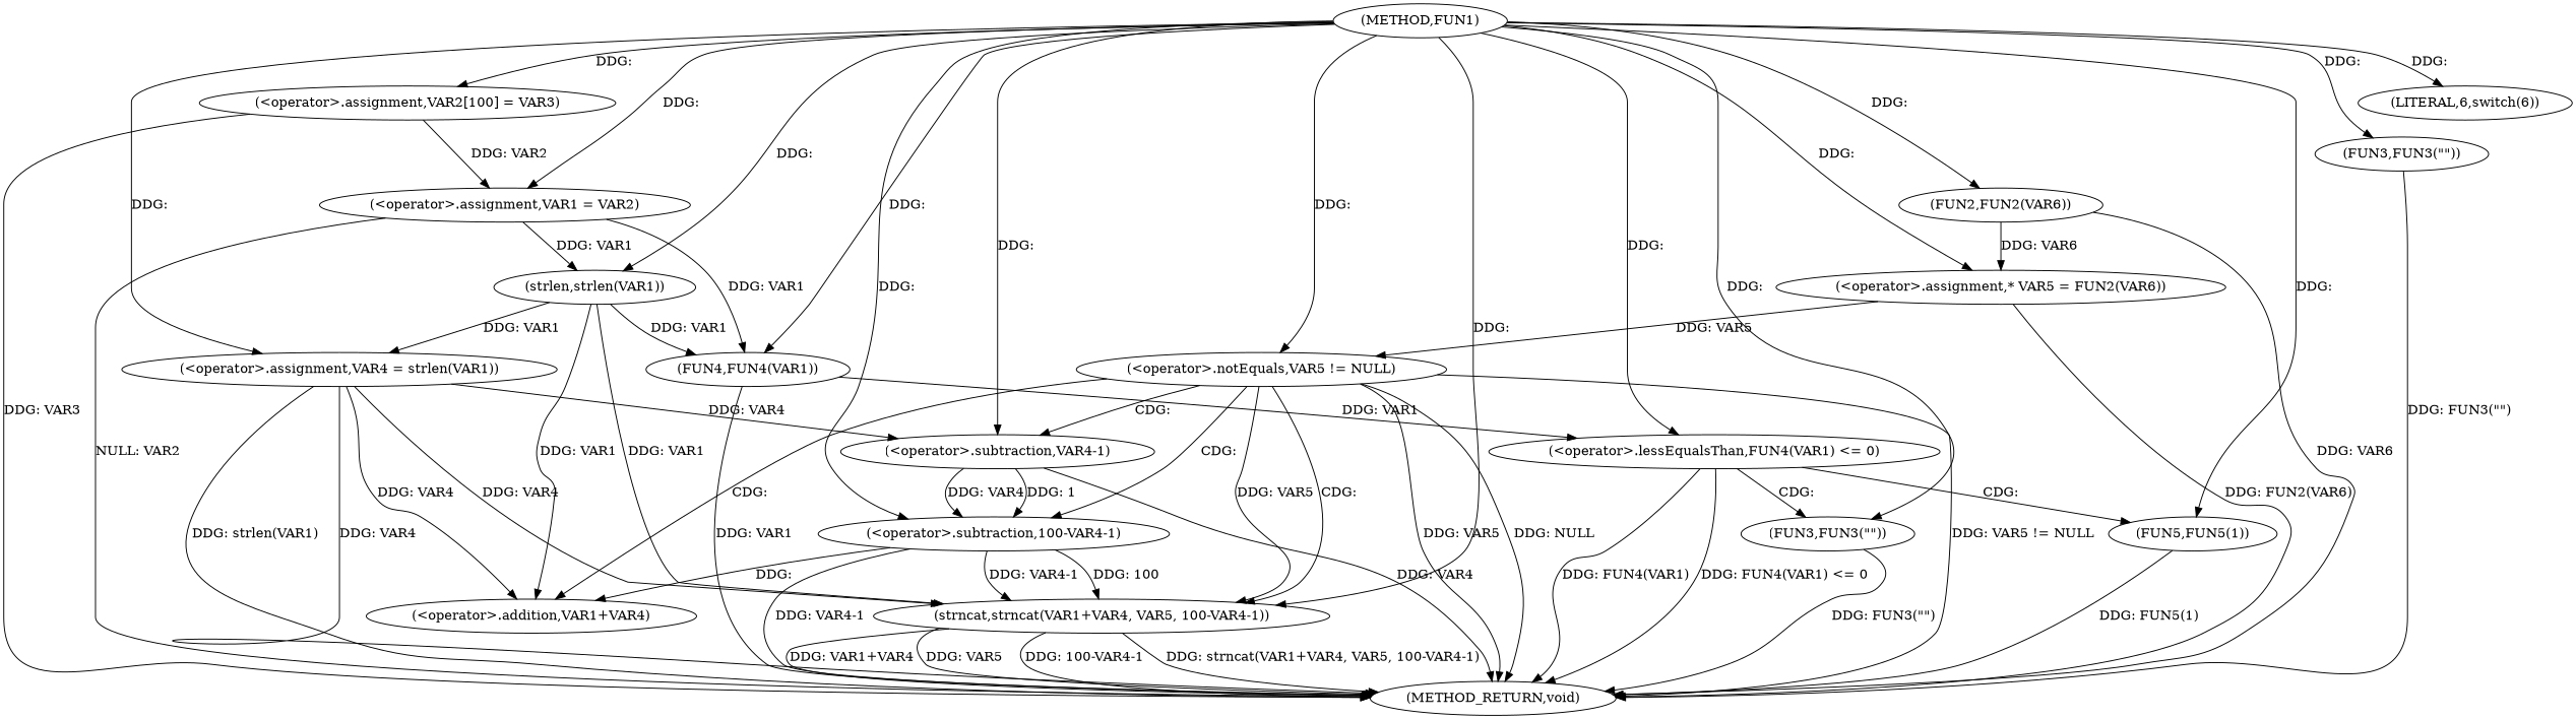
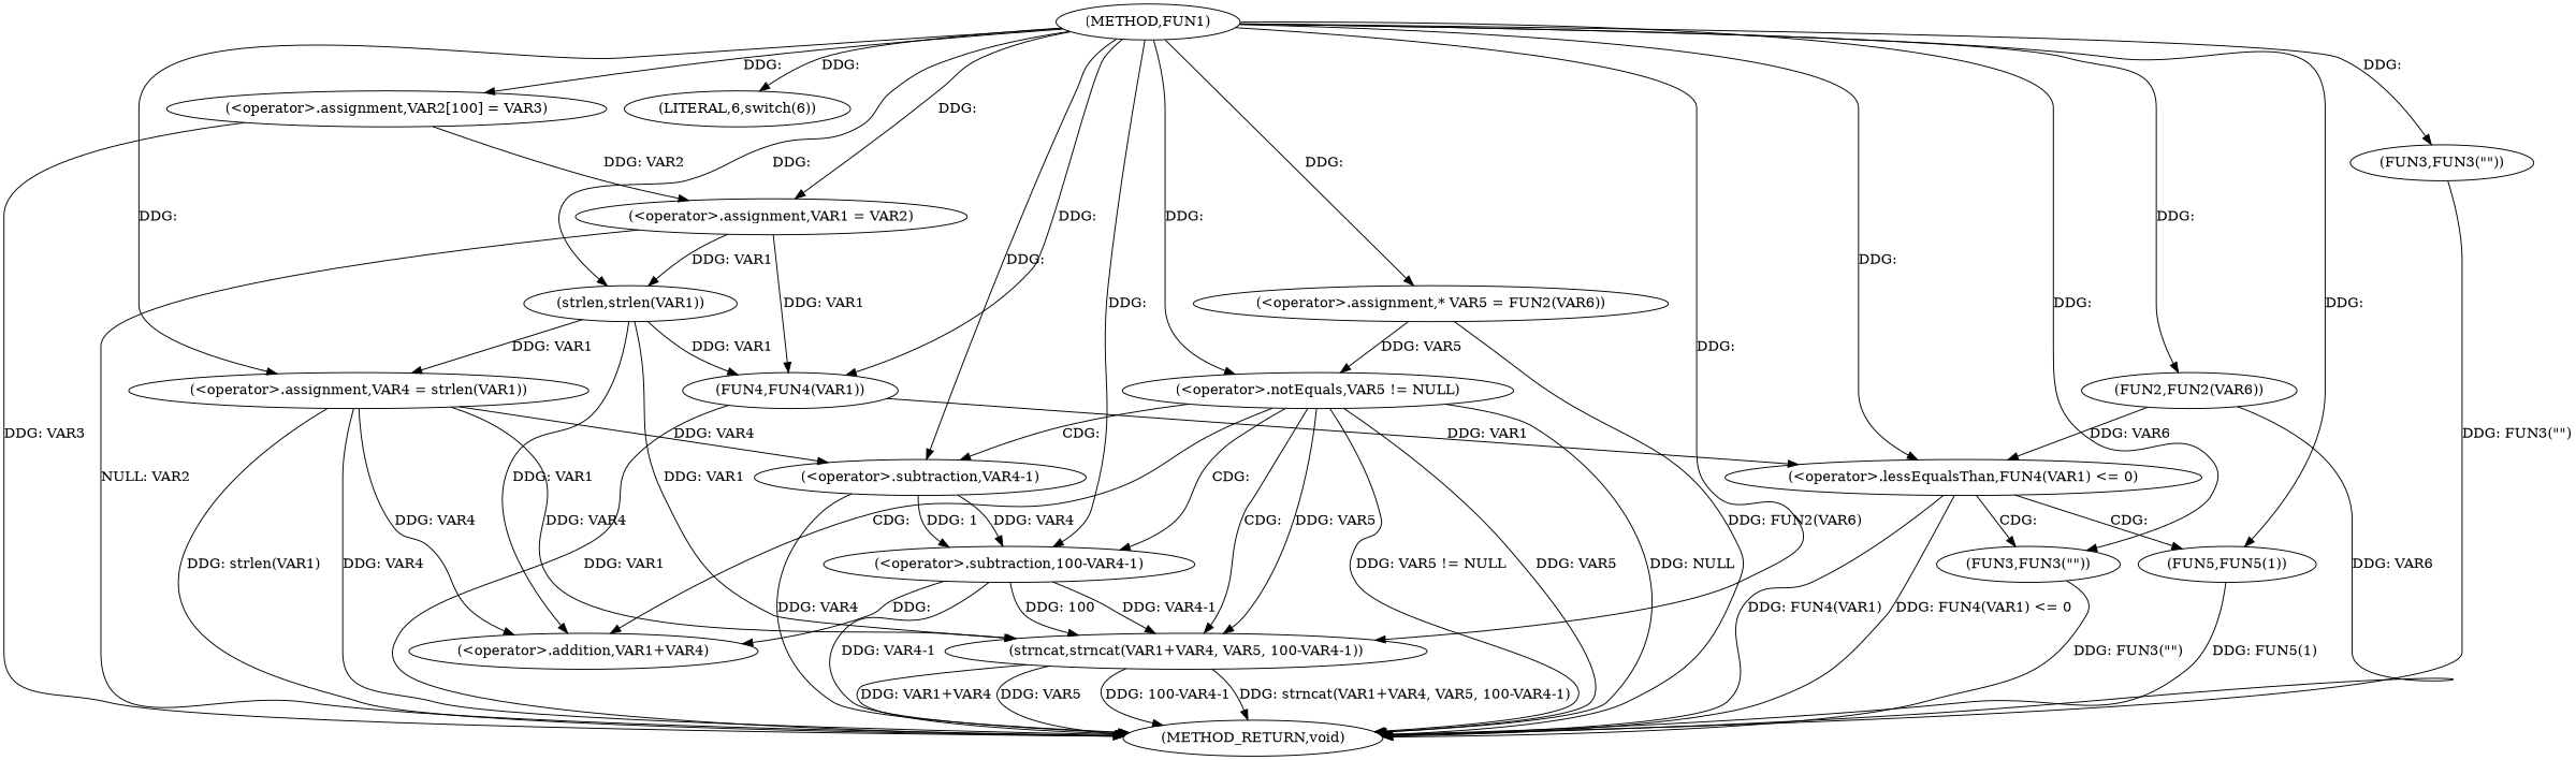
  digraph {
    n1 [label="(METHOD,FUN1)"]
    n2 [label="(<operator>.assignment,VAR2[100] = VAR3)"]
    n3 [label="(<operator>.assignment,VAR1 = VAR2)"]
    n4 [label="(LITERAL,6,switch(6))"]
    n5 [label="(<operator>.assignment,VAR4 = strlen(VAR1))"]
    n6 [label="(strlen,strlen(VAR1))"]
    n7 [label="(<operator>.assignment,* VAR5 = FUN2(VAR6))"]
    n8 [label="(FUN2,FUN2(VAR6))"]
    n9 [label="(<operator>.notEquals,VAR5 != NULL)"]
    n10 [label="(strncat,strncat(VAR1+VAR4, VAR5, 100-VAR4-1))"]
    n11 [label="(<operator>.subtraction,100-VAR4-1)"]
    n12 [label="(<operator>.subtraction,VAR4-1)"]
    n13 [label="(FUN3,FUN3(\"\"))"]
    n14 [label="(<operator>.lessEqualsThan,FUN4(VAR1) <= 0)"]
    n15 [label="(FUN4,FUN4(VAR1))"]
    n16 [label="(FUN3,FUN3(\"\"))"]
    n17 [label="(FUN5,FUN5(1))"]
    n18 [label="(METHOD_RETURN,void)"]
    n19 [label="(<operator>.addition,VAR1+VAR4)"]
    n1 -> n2 [label="DDG: "]
    n1 -> n3 [label="DDG: "]
    n1 -> n4 [label="DDG: "]
    n1 -> n5 [label="DDG: "]
    n1 -> n6 [label="DDG: "]
    n1 -> n7 [label="DDG: "]
    n1 -> n8 [label="DDG: "]
    n1 -> n9 [label="DDG: "]
    n1 -> n10 [label="DDG: "]
    n1 -> n11 [label="DDG: "]
    n1 -> n12 [label="DDG: "]
    n1 -> n13 [label="DDG: "]
    n1 -> n14 [label="DDG: "]
    n1 -> n15 [label="DDG: "]
    n1 -> n16 [label="DDG: "]
    n1 -> n17 [label="DDG: "]
    n2 -> n3 [label="DDG: VAR2"]
    n2 -> n18 [label="DDG: VAR3"]
    n3 -> n6 [label="DDG: VAR1"]
    n3 -> n15 [label="DDG: VAR1"]
    n3 -> n18 [label="NULL: VAR2"]
    n5 -> n10 [label="DDG: VAR4"]
    n5 -> n12 [label="DDG: VAR4"]
    n5 -> n18 [label="DDG: VAR4"]
    n5 -> n18 [label="DDG: strlen(VAR1)"]
    n5 -> n19 [label="DDG: VAR4"]
    n6 -> n5 [label="DDG: VAR1"]
    n6 -> n10 [label="DDG: VAR1"]
    n6 -> n15 [label="DDG: VAR1"]
    n6 -> n19 [label="DDG: VAR1"]
    n7 -> n9 [label="DDG: VAR5"]
    n7 -> n18 [label="DDG: FUN2(VAR6)"]
-   n8 -> n7 [label="DDG: VAR6"]
+   n8 -> n14 [label="DDG: VAR6"]
    n8 -> n18 [label="DDG: VAR6"]
    n9 -> n10 [label="DDG: VAR5"]
    n9 -> n10 [label="CDG: "]
    n9 -> n11 [label="CDG: "]
    n9 -> n12 [label="CDG: "]
    n9 -> n18 [label="DDG: VAR5 != NULL"]
    n9 -> n18 [label="DDG: VAR5"]
    n9 -> n18 [label="DDG: NULL"]
    n9 -> n19 [label="CDG: "]
    n10 -> n18 [label="DDG: VAR5"]
    n10 -> n18 [label="DDG: 100-VAR4-1"]
    n10 -> n18 [label="DDG: strncat(VAR1+VAR4, VAR5, 100-VAR4-1)"]
    n10 -> n18 [label="DDG: VAR1+VAR4"]
    n11 -> n10 [label="DDG: 100"]
    n11 -> n10 [label="DDG: VAR4-1"]
    n11 -> n18 [label="DDG: VAR4-1"]
    n11 -> n19 [label="DDG: "]
    n12 -> n11 [label="DDG: VAR4"]
    n12 -> n11 [label="DDG: 1"]
    n12 -> n18 [label="DDG: VAR4"]
    n13 -> n18 [label="DDG: FUN3(\"\")"]
    n14 -> n16 [label="CDG: "]
    n14 -> n17 [label="CDG: "]
    n14 -> n18 [label="DDG: FUN4(VAR1) <= 0"]
    n14 -> n18 [label="DDG: FUN4(VAR1)"]
    n15 -> n14 [label="DDG: VAR1"]
    n15 -> n18 [label="DDG: VAR1"]
    n16 -> n18 [label="DDG: FUN3(\"\")"]
    n17 -> n18 [label="DDG: FUN5(1)"]
  }
